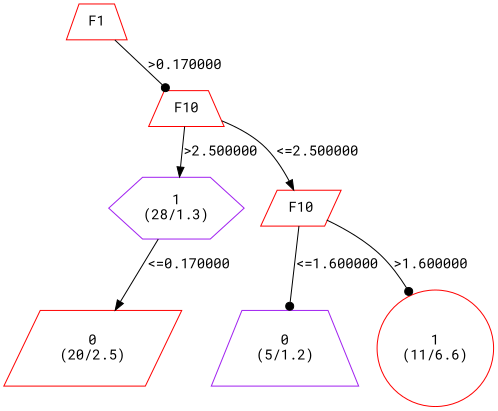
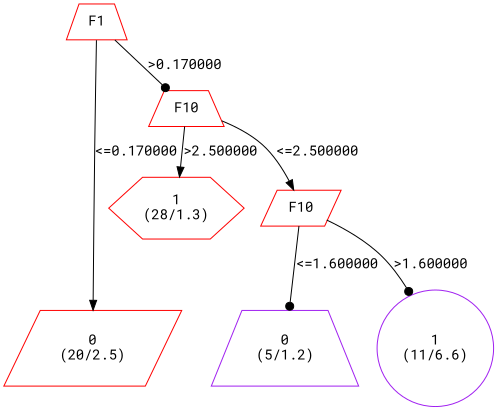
  digraph {
    fontname="Roboto Mono"
    node [color=red fontname="Roboto Mono" shape=trapezium]
    edge [arrowhead=normal fontname="Roboto Mono"]
    n1 [label="F1\n"]
    n2 [label="0\n(20/2.5)" shape=parallelogram]
    n3 [label="F10\n"]
    n4 [label="F10\n" shape=parallelogram]
-   n5 [color=purple label="1\n(28/1.3)" shape=hexagon]
+   n5 [label="1\n(28/1.3)" shape=hexagon]
    n6 [color=purple label="0\n(5/1.2)"]
-   n7 [label="1\n(11/6.6)" shape=circle]
-   n5 -> n2 [label="<=0.170000"]
+   n7 [color=purple label="1\n(11/6.6)" shape=circle]
+   n1 -> n2 [label="<=0.170000"]
    n1 -> n3 [arrowhead=dot label=">0.170000"]
    n3 -> n4 [label="<=2.500000"]
    n3 -> n5 [label=">2.500000"]
    n4 -> n6 [arrowhead=dot label="<=1.600000"]
    n4 -> n7 [arrowhead=dot label=">1.600000"]
  }
